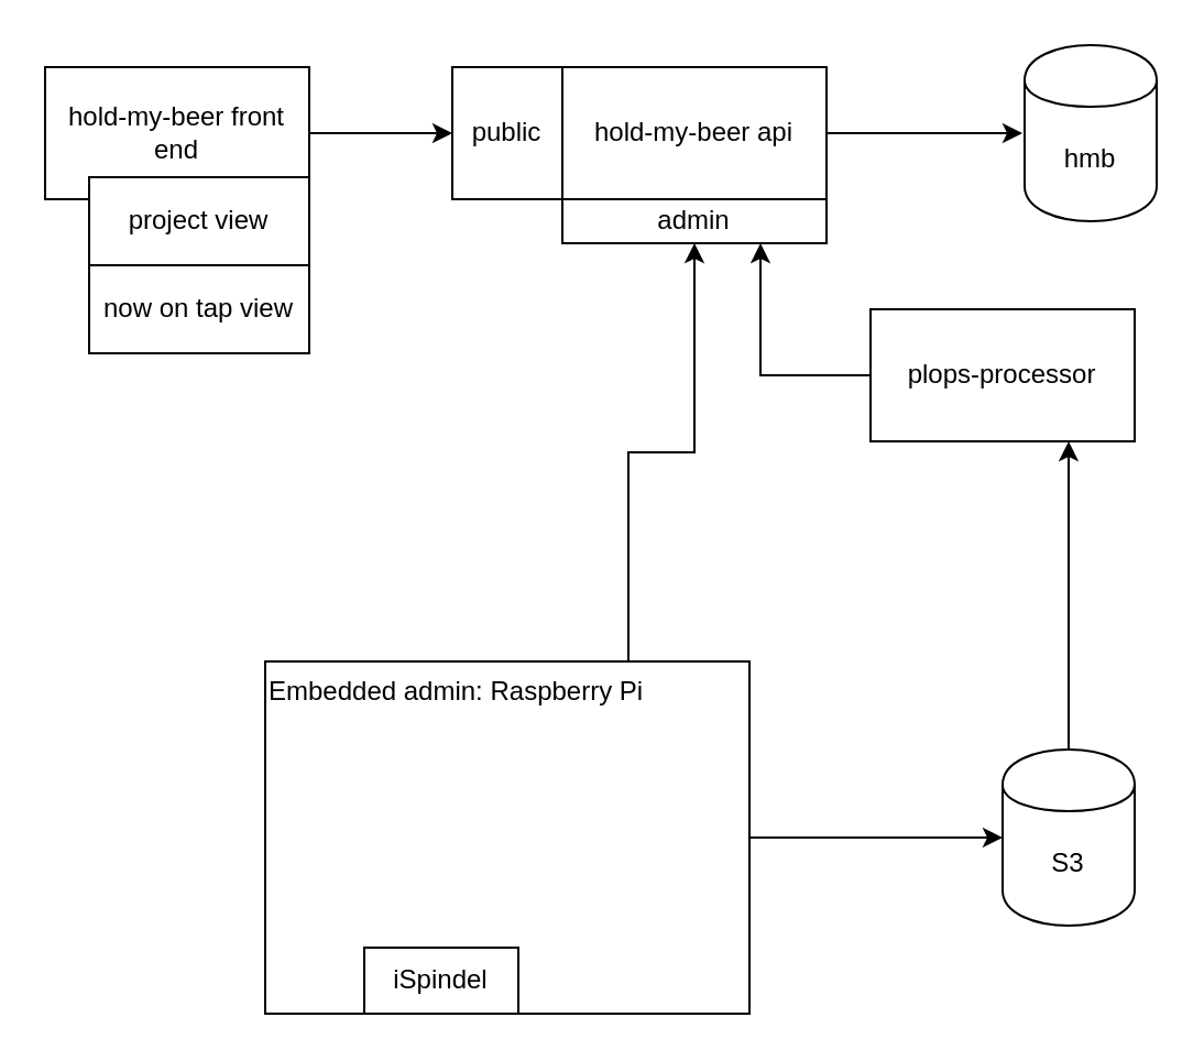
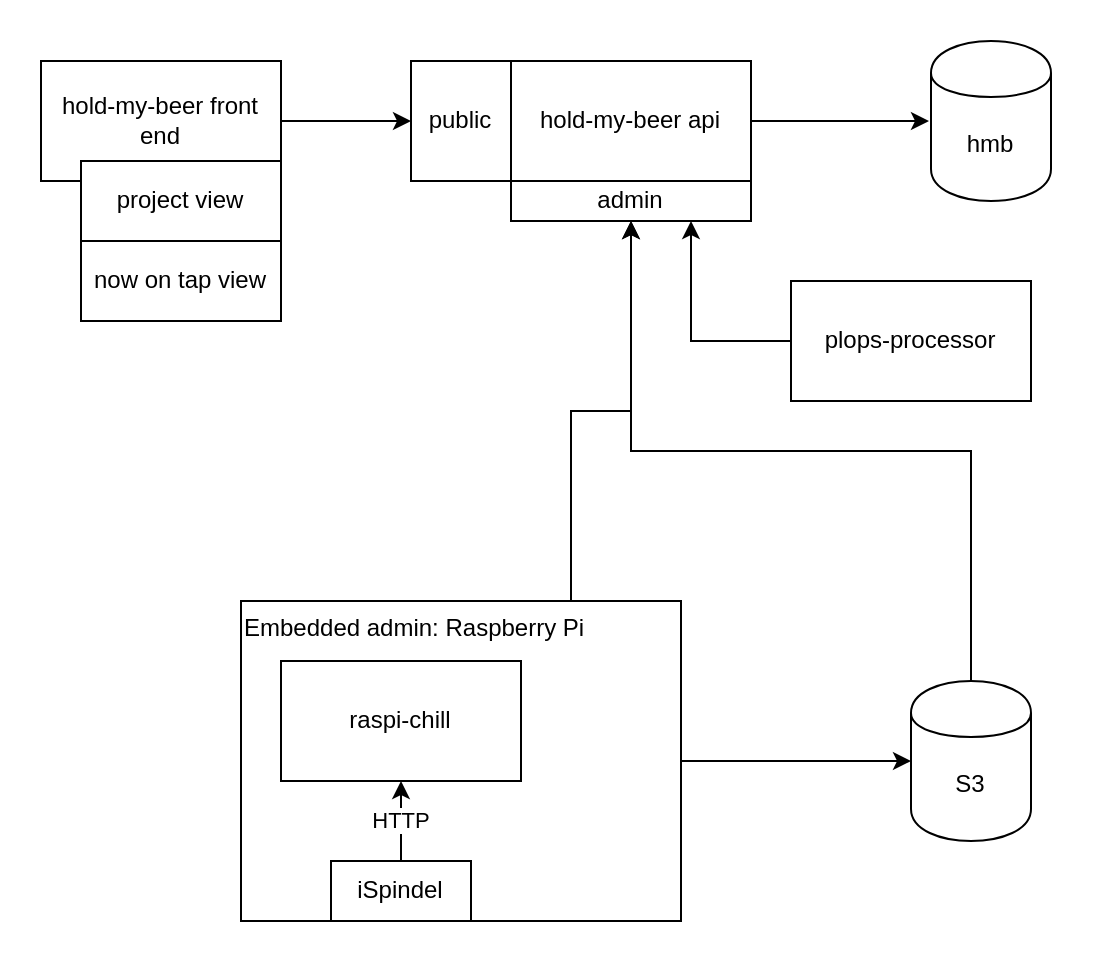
  <mxCell id="0" />
  <mxCell id="1" parent="0" />
  <mxCell id="2" value="&lt;div&gt;Embedded admin: Raspberry Pi&lt;br&gt;&lt;/div&gt;" style="rounded=0;whiteSpace=wrap;html=1;align=left;verticalAlign=top;fillColor=none;" parent="1" vertex="1"><mxGeometry x="120" y="300" width="220" height="160" as="geometry" /></mxCell>
  <mxCell id="3" value="hmb" style="shape=cylinder;whiteSpace=wrap;html=1;boundedLbl=1;backgroundOutline=1;" parent="1" vertex="1"><mxGeometry x="465" y="20" width="60" height="80" as="geometry" /></mxCell>
  <mxCell id="4" style="edgeStyle=orthogonalEdgeStyle;rounded=0;orthogonalLoop=1;jettySize=auto;html=1;exitX=1;exitY=0.5;exitDx=0;exitDy=0;entryX=0;entryY=0.5;entryDx=0;entryDy=0;strokeColor=#000000;" parent="1" source="5" target="20" edge="1"><mxGeometry relative="1" as="geometry" /></mxCell>
  <mxCell id="5" value="hold-my-beer front end" style="rounded=0;whiteSpace=wrap;html=1;glass=0;shadow=0;comic=0;" parent="1" vertex="1"><mxGeometry x="20" y="30" width="120" height="60" as="geometry" /></mxCell>
  <mxCell id="6" style="edgeStyle=orthogonalEdgeStyle;rounded=0;orthogonalLoop=1;jettySize=auto;html=1;exitX=1;exitY=0.5;exitDx=0;exitDy=0;strokeColor=#000000;" parent="1" source="7" edge="1"><mxGeometry relative="1" as="geometry"><mxPoint x="464" y="60" as="targetPoint" /></mxGeometry></mxCell>
  <mxCell id="7" value="hold-my-beer api" style="rounded=0;whiteSpace=wrap;html=1;" parent="1" vertex="1"><mxGeometry x="255" y="30" width="120" height="60" as="geometry" /></mxCell>
+ <mxCell id="8" value="raspi-chill" style="rounded=0;whiteSpace=wrap;html=1;" parent="1" vertex="1"><mxGeometry x="140" y="330" width="120" height="60" as="geometry" /></mxCell>
+ <mxCell id="9" value="HTTP" style="edgeStyle=orthogonalEdgeStyle;rounded=0;orthogonalLoop=1;jettySize=auto;html=1;exitX=0.5;exitY=0;exitDx=0;exitDy=0;entryX=0.5;entryY=1;entryDx=0;entryDy=0;strokeColor=#000000;" parent="1" source="10" target="8" edge="1"><mxGeometry relative="1" as="geometry" /></mxCell>
  <mxCell id="10" value="&lt;div&gt;iSpindel&lt;/div&gt;" style="rounded=0;whiteSpace=wrap;html=1;" parent="1" vertex="1"><mxGeometry x="165" y="430" width="70" height="30" as="geometry" /></mxCell>
- <mxCell id="11" style="edgeStyle=orthogonalEdgeStyle;rounded=0;orthogonalLoop=1;jettySize=auto;html=1;exitX=0.5;exitY=0;exitDx=0;exitDy=0;entryX=0.75;entryY=1;entryDx=0;entryDy=0;strokeColor=#000000;" parent="1" source="12" target="16" edge="1"><mxGeometry relative="1" as="geometry" /></mxCell>
+ <mxCell id="11" style="edgeStyle=orthogonalEdgeStyle;rounded=0;orthogonalLoop=1;jettySize=auto;html=1;exitX=0.5;exitY=0;exitDx=0;exitDy=0;strokeColor=#000000;" parent="1" source="12" target="19" edge="1"><mxGeometry relative="1" as="geometry" /></mxCell>
  <mxCell id="12" value="S3" style="shape=cylinder;whiteSpace=wrap;html=1;boundedLbl=1;backgroundOutline=1;" parent="1" vertex="1"><mxGeometry x="455" y="340" width="60" height="80" as="geometry" /></mxCell>
  <mxCell id="13" value="project view" style="rounded=0;whiteSpace=wrap;html=1;" parent="1" vertex="1"><mxGeometry x="40" y="80" width="100" height="40" as="geometry" /></mxCell>
  <mxCell id="14" value="now on tap view" style="rounded=0;whiteSpace=wrap;html=1;" parent="1" vertex="1"><mxGeometry x="40" y="120" width="100" height="40" as="geometry" /></mxCell>
  <mxCell id="15" style="edgeStyle=orthogonalEdgeStyle;rounded=0;orthogonalLoop=1;jettySize=auto;html=1;exitX=0;exitY=0.5;exitDx=0;exitDy=0;entryX=0.75;entryY=1;entryDx=0;entryDy=0;strokeColor=#000000;" parent="1" source="16" target="19" edge="1"><mxGeometry relative="1" as="geometry" /></mxCell>
  <mxCell id="16" value="plops-processor" style="rounded=0;whiteSpace=wrap;html=1;" parent="1" vertex="1"><mxGeometry x="395" y="140" width="120" height="60" as="geometry" /></mxCell>
  <mxCell id="17" style="edgeStyle=orthogonalEdgeStyle;rounded=0;orthogonalLoop=1;jettySize=auto;html=1;exitX=1;exitY=0.5;exitDx=0;exitDy=0;entryX=0;entryY=0.5;entryDx=0;entryDy=0;strokeColor=#000000;" parent="1" source="2" target="12" edge="1"><mxGeometry relative="1" as="geometry" /></mxCell>
  <mxCell id="18" style="edgeStyle=orthogonalEdgeStyle;rounded=0;orthogonalLoop=1;jettySize=auto;html=1;exitX=0.75;exitY=0;exitDx=0;exitDy=0;entryX=0.5;entryY=1;entryDx=0;entryDy=0;strokeColor=#000000;" parent="1" source="2" target="19" edge="1"><mxGeometry relative="1" as="geometry" /></mxCell>
  <mxCell id="19" value="admin" style="rounded=0;whiteSpace=wrap;html=1;" parent="1" vertex="1"><mxGeometry x="255" y="90" width="120" height="20" as="geometry" /></mxCell>
  <mxCell id="20" value="public" style="rounded=0;whiteSpace=wrap;html=1;" parent="1" vertex="1"><mxGeometry x="205" y="30" width="50" height="60" as="geometry" /></mxCell>
